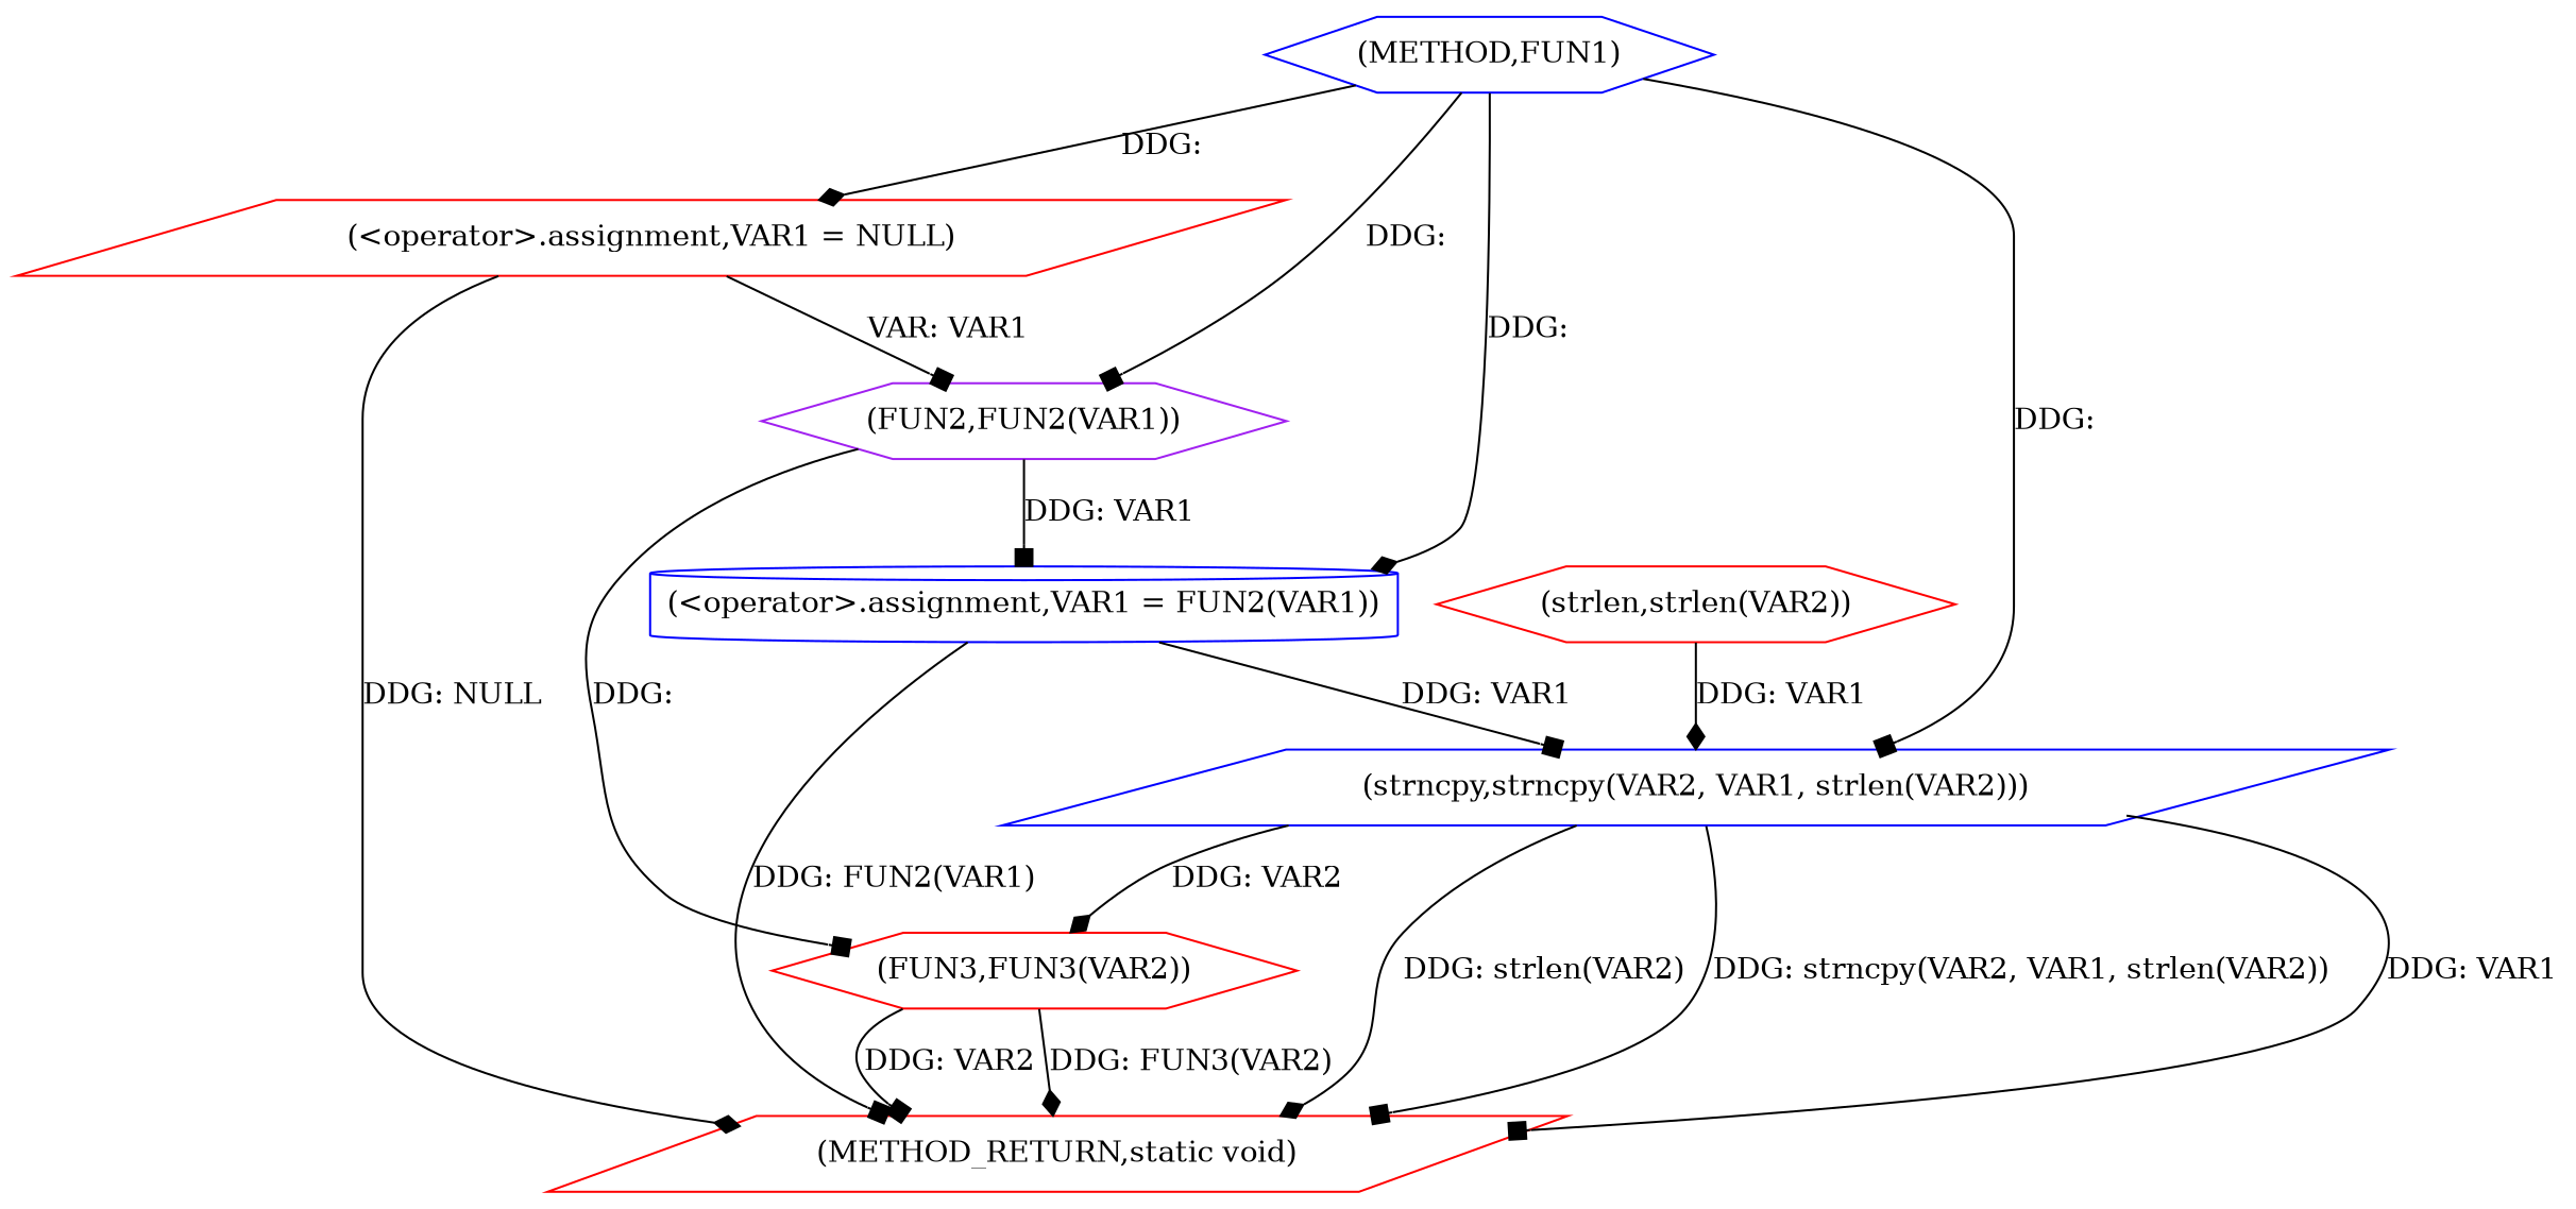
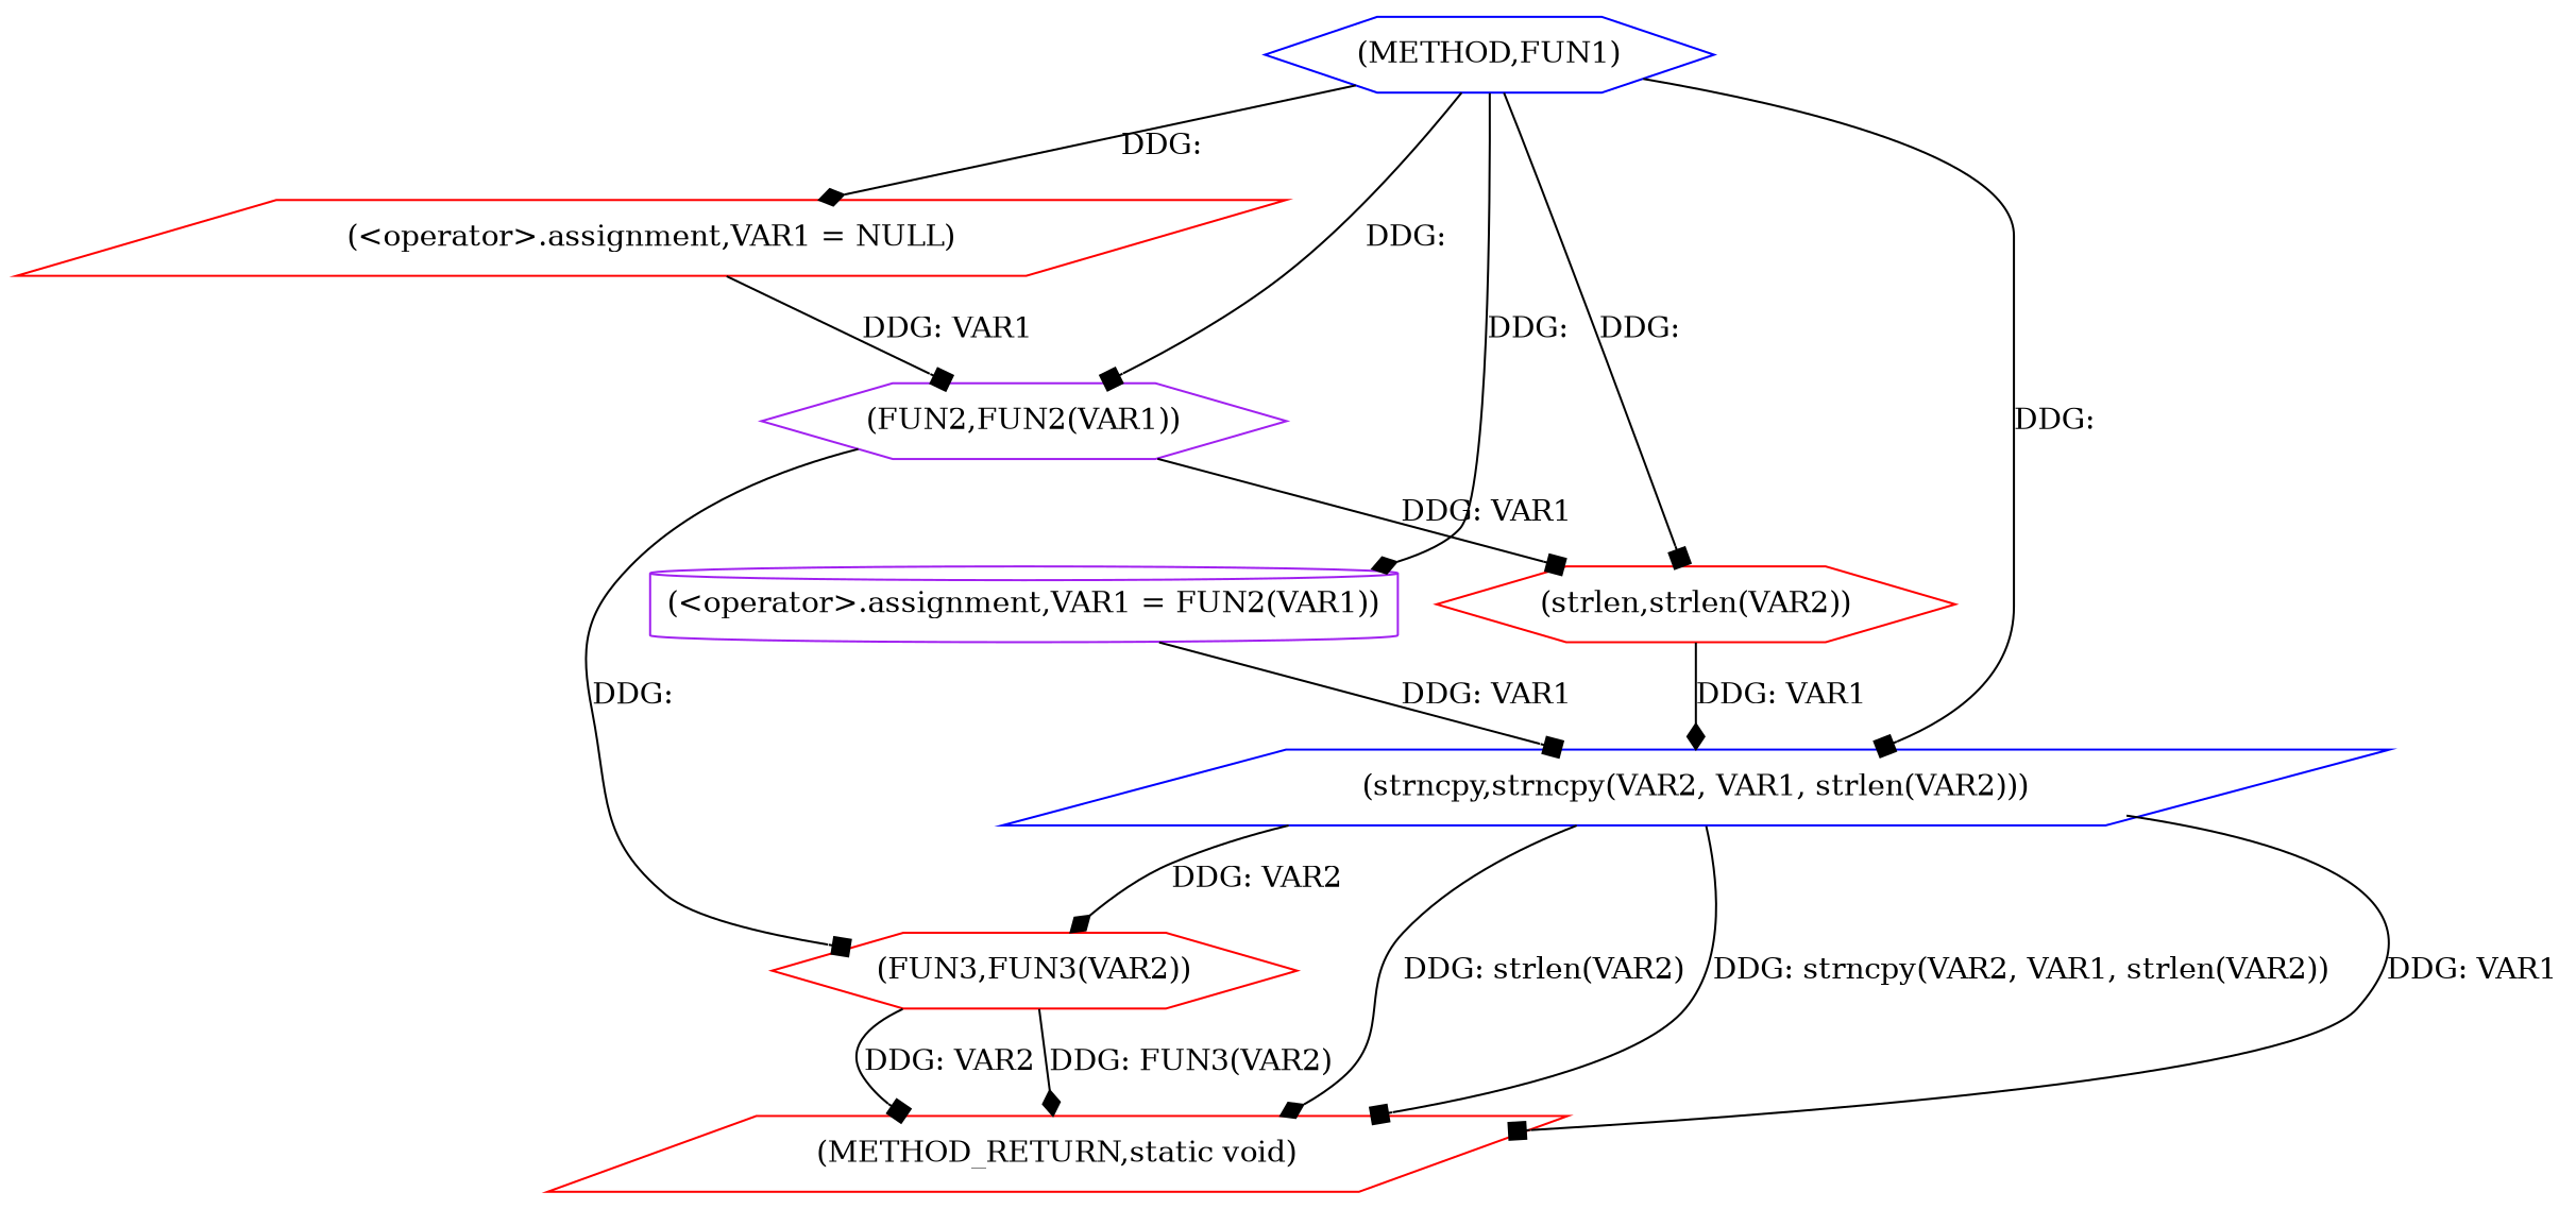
  digraph {
    node [color=red shape=hexagon]
    edge [arrowhead=box]
    n1 [color=blue label="(METHOD,FUN1)"]
    n2 [label="(<operator>.assignment,VAR1 = NULL)" shape=parallelogram]
-   n3 [color=blue label="(<operator>.assignment,VAR1 = FUN2(VAR1))" shape=cylinder]
+   n3 [color=purple label="(<operator>.assignment,VAR1 = FUN2(VAR1))" shape=cylinder]
    n4 [color=purple label="(FUN2,FUN2(VAR1))"]
    n5 [color=blue label="(strncpy,strncpy(VAR2, VAR1, strlen(VAR2)))" shape=parallelogram]
    n6 [label="(strlen,strlen(VAR2))"]
    n7 [label="(METHOD_RETURN,static void)" shape=parallelogram]
    n8 [label="(FUN3,FUN3(VAR2))"]
    n1 -> n2 [arrowhead=diamond label="DDG: "]
    n1 -> n3 [arrowhead=diamond label="DDG: "]
    n1 -> n4 [label="DDG: "]
    n1 -> n5 [label="DDG: "]
-   n2 -> n4 [label="VAR: VAR1"]
-   n2 -> n7 [arrowhead=diamond label="DDG: NULL"]
+   n1 -> n6 [label="DDG: "]
+   n2 -> n4 [label="DDG: VAR1"]
    n3 -> n5 [label="DDG: VAR1"]
-   n3 -> n7 [label="DDG: FUN2(VAR1)"]
-   n4 -> n3 [label="DDG: VAR1"]
+   n4 -> n6 [label="DDG: VAR1"]
    n4 -> n8 [label="DDG: "]
    n5 -> n7 [label="DDG: VAR1"]
    n5 -> n7 [arrowhead=diamond label="DDG: strlen(VAR2)"]
    n5 -> n7 [label="DDG: strncpy(VAR2, VAR1, strlen(VAR2))"]
    n5 -> n8 [arrowhead=diamond label="DDG: VAR2"]
    n6 -> n5 [arrowhead=diamond label="DDG: VAR1"]
    n8 -> n7 [arrowhead=diamond label="DDG: FUN3(VAR2)"]
    n8 -> n7 [label="DDG: VAR2"]
  }
